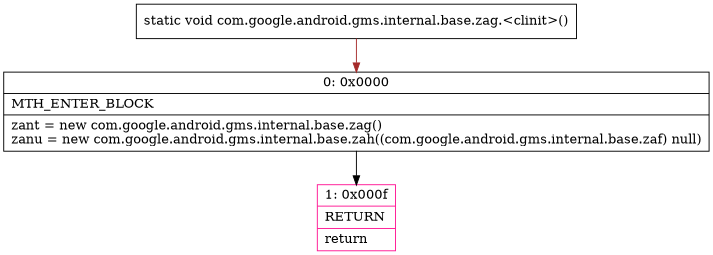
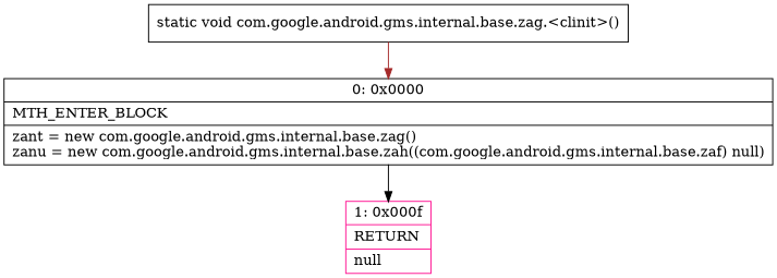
  digraph {
    node [shape=record color=black]
    n1 [label="{0\:\ 0x0000|MTH_ENTER_BLOCK\l|zant = new com.google.android.gms.internal.base.zag()\lzanu = new com.google.android.gms.internal.base.zah((com.google.android.gms.internal.base.zaf) null)\l}"]
-   n2 [label="{1\:\ 0x000f|RETURN\l|return\l}" color=deeppink]
+   n2 [label="{1\:\ 0x000f|RETURN\l|null\l}" color=deeppink]
    n3 [label="{static void com.google.android.gms.internal.base.zag.\<clinit\>() }"]
    n1 -> n2 [color=black]
    n3 -> n1 [color=brown]
  }
